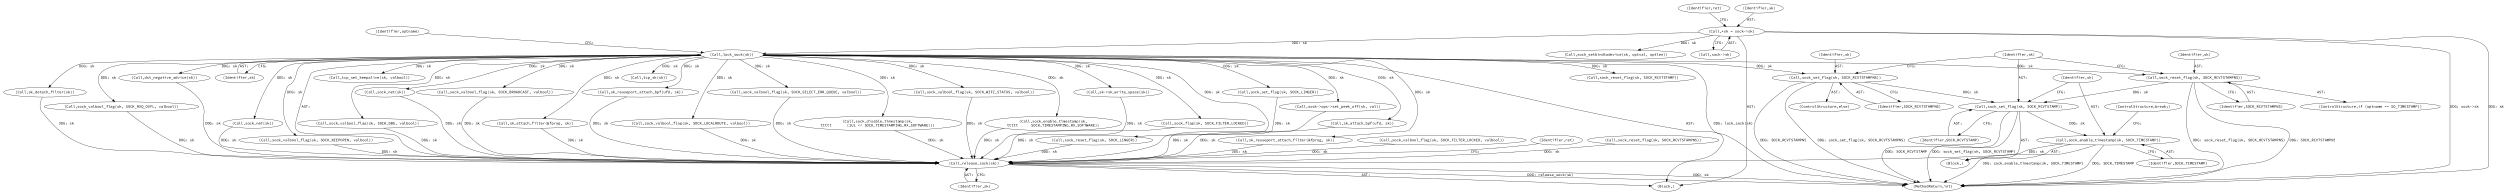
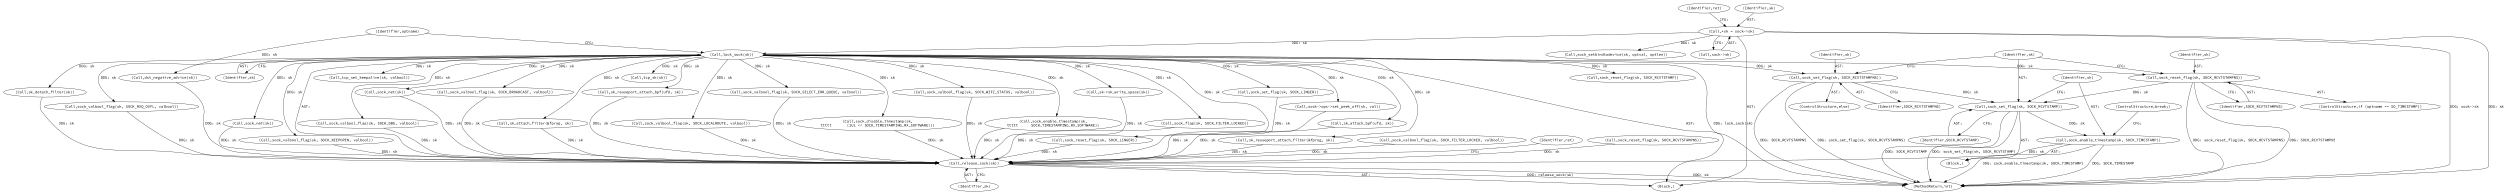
  digraph {
    fontname="Source Code Pro"
    node [fontname="Source Code Pro"]
    edge [fontname="Source Code Pro"]
    n1 [label="(Call,sock_enable_timestamp(sk, SOCK_TIMESTAMP))"]
    n2 [label="(Call,release_sock(sk))"]
-   n3 [label="(Identifier,SOCK_TIMESTAMP)"]
    n4 [label="(Block,)"]
    n5 [label="(MethodReturn,int)"]
    n6 [label="(Block,)"]
    n7 [label="(Identifier,sk)"]
    n8 [label="(Call,sock_set_flag(sk, SOCK_RCVTSTAMP))"]
    n9 [label="(Identifier,SOCK_RCVTSTAMP)"]
    n10 [label="(Call,sock_set_flag(sk, SOCK_RCVTSTAMPNS))"]
    n11 [label="(ControlStructure,else)"]
    n12 [label="(Identifier,SOCK_RCVTSTAMPNS)"]
    n13 [label="(Call,lock_sock(sk))"]
    n14 [label="(Call,sock_reset_flag(sk, SOCK_RCVTSTAMPNS))"]
    n15 [label="(Call,sock_reset_flag(sk, SOCK_RCVTSTAMP))"]
    n16 [label="(Call,sock_valbool_flag(sk, SOCK_BROADCAST, valbool))"]
    n17 [label="(Call,sock_valbool_flag(sk, SOCK_DBG, valbool))"]
    n18 [label="(Identifier,sk)"]
    n19 [label="(Call,sock_net(sk))"]
    n20 [label="(Call,sk_attach_filter(&fprog, sk))"]
    n21 [label="(Call,sk_reuseport_attach_bpf(ufd, sk))"]
    n22 [label="(Call,sock_valbool_flag(sk, SOCK_LOCALROUTE, valbool))"]
    n23 [label="(Call,tcp_set_keepalive(sk, valbool))"]
    n24 [label="(Call,dst_negative_advice(sk))"]
    n25 [label="(Call,sock_valbool_flag(sk, SOCK_SELECT_ERR_QUEUE, valbool))"]
    n26 [label="(Call,sock_disable_timestamp(sk,\n\t\t\t\t\t       (1UL << SOCK_TIMESTAMPING_RX_SOFTWARE)))"]
    n27 [label="(Call,sock_valbool_flag(sk, SOCK_WIFI_STATUS, valbool))"]
    n28 [label="(Call,sock_enable_timestamp(sk,\n\t\t\t\t\t      SOCK_TIMESTAMPING_RX_SOFTWARE))"]
    n29 [label="(Call,tcp_sk(sk))"]
    n30 [label="(Call,sk->sk_write_space(sk))"]
    n31 [label="(Call,sock_flag(sk, SOCK_FILTER_LOCKED))"]
    n32 [label="(Call,sock_reset_flag(sk, SOCK_LINGER))"]
    n33 [label="(Call,sock_set_flag(sk, SOCK_LINGER))"]
    n34 [label="(Call,sock->ops->set_peek_off(sk, val))"]
    n35 [label="(Call,sk_attach_bpf(ufd, sk))"]
    n36 [label="(Call,sk_reuseport_attach_filter(&fprog, sk))"]
    n37 [label="(Call,sk_detach_filter(sk))"]
    n38 [label="(Call,sock_valbool_flag(sk, SOCK_RXQ_OVFL, valbool))"]
    n39 [label="(Call,sock_net(sk))"]
    n40 [label="(Call,sock_valbool_flag(sk, SOCK_KEEPOPEN, valbool))"]
    n41 [label="(Identifier,SOCK_RCVTSTAMPNS)"]
    n42 [label="(ControlStructure,if (optname == SO_TIMESTAMP))"]
    n43 [label="(Call,*sk = sock->sk)"]
    n44 [label="(Call,sock_setbindtodevice(sk, optval, optlen))"]
    n45 [label="(Call,sock->sk)"]
    n46 [label="(Call,sock_valbool_flag(sk, SOCK_FILTER_LOCKED, valbool))"]
    n47 [label="(Identifier,sk)"]
    n48 [label="(Identifier,optname)"]
    n49 [label="(Identifier,sk)"]
    n50 [label="(Identifier,ret)"]
    n51 [label="(Identifier,sk)"]
    n52 [label="(Identifier,ret)"]
    n53 [label="(Call,sock_reset_flag(sk, SOCK_RCVTSTAMPNS))"]
    n54 [label="(Identifier,sk)"]
    n55 [label="(ControlStructure,break;)"]
    n56 [label="(Identifier,sk)"]
    n1 -> n2 [label="DDG: sk"]
-   n1 -> n3 [label="CFG: "]
    n1 -> n4 [label="AST: "]
    n1 -> n5 [label="DDG: sock_enable_timestamp(sk, SOCK_TIMESTAMP)"]
    n1 -> n5 [label="DDG: SOCK_TIMESTAMP"]
    n2 -> n5 [label="DDG: release_sock(sk)"]
    n2 -> n5 [label="DDG: sk"]
    n2 -> n6 [label="AST: "]
    n2 -> n7 [label="CFG: "]
-   n3 -> n1 [label="AST: "]
    n7 -> n2 [label="AST: "]
    n8 -> n1 [label="DDG: sk"]
    n8 -> n4 [label="AST: "]
    n8 -> n5 [label="DDG: SOCK_RCVTSTAMP"]
    n8 -> n5 [label="DDG: sock_set_flag(sk, SOCK_RCVTSTAMP)"]
    n8 -> n9 [label="CFG: "]
    n9 -> n8 [label="AST: "]
    n10 -> n5 [label="DDG: sock_set_flag(sk, SOCK_RCVTSTAMPNS)"]
    n10 -> n5 [label="DDG: SOCK_RCVTSTAMPNS"]
    n10 -> n8 [label="DDG: sk"]
    n10 -> n11 [label="AST: "]
    n10 -> n12 [label="CFG: "]
    n12 -> n10 [label="AST: "]
    n13 -> n2 [label="AST: "]
    n13 -> n5 [label="DDG: lock_sock(sk)"]
    n13 -> n6 [label="AST: "]
    n13 -> n10 [label="DDG: sk"]
    n13 -> n14 [label="DDG: sk"]
    n13 -> n15 [label="DDG: sk"]
    n13 -> n16 [label="DDG: sk"]
    n13 -> n17 [label="DDG: sk"]
    n13 -> n18 [label="CFG: "]
    n13 -> n19 [label="DDG: sk"]
    n13 -> n20 [label="DDG: sk"]
    n13 -> n21 [label="DDG: sk"]
    n13 -> n22 [label="DDG: sk"]
    n13 -> n23 [label="DDG: sk"]
-   n13 -> n24 [label="DDG: sk"]
+   n48 -> n24 [label="DDG: sk"]
    n13 -> n25 [label="DDG: sk"]
    n13 -> n26 [label="DDG: sk"]
    n13 -> n27 [label="DDG: sk"]
    n13 -> n28 [label="DDG: sk"]
    n13 -> n29 [label="DDG: sk"]
    n13 -> n30 [label="DDG: sk"]
    n13 -> n31 [label="DDG: sk"]
    n13 -> n32 [label="DDG: sk"]
    n13 -> n33 [label="DDG: sk"]
    n13 -> n34 [label="DDG: sk"]
    n13 -> n35 [label="DDG: sk"]
    n13 -> n36 [label="DDG: sk"]
    n13 -> n37 [label="DDG: sk"]
    n13 -> n38 [label="DDG: sk"]
    n13 -> n39 [label="DDG: sk"]
    n13 -> n40 [label="DDG: sk"]
    n14 -> n5 [label="DDG: sock_reset_flag(sk, SOCK_RCVTSTAMPNS)"]
    n14 -> n5 [label="DDG: SOCK_RCVTSTAMPNS"]
    n14 -> n8 [label="DDG: sk"]
    n14 -> n41 [label="CFG: "]
    n14 -> n42 [label="AST: "]
    n16 -> n2 [label="DDG: sk"]
    n17 -> n2 [label="DDG: sk"]
    n18 -> n13 [label="AST: "]
    n19 -> n2 [label="DDG: sk"]
    n20 -> n2 [label="DDG: sk"]
    n21 -> n2 [label="DDG: sk"]
    n22 -> n2 [label="DDG: sk"]
    n24 -> n2 [label="DDG: sk"]
    n25 -> n2 [label="DDG: sk"]
    n26 -> n2 [label="DDG: sk"]
    n27 -> n2 [label="DDG: sk"]
    n28 -> n2 [label="DDG: sk"]
    n30 -> n2 [label="DDG: sk"]
    n31 -> n2 [label="DDG: sk"]
    n32 -> n2 [label="DDG: sk"]
    n33 -> n2 [label="DDG: sk"]
    n34 -> n2 [label="DDG: sk"]
    n35 -> n2 [label="DDG: sk"]
    n36 -> n2 [label="DDG: sk"]
    n37 -> n2 [label="DDG: sk"]
    n38 -> n2 [label="DDG: sk"]
    n39 -> n2 [label="DDG: sk"]
    n40 -> n2 [label="DDG: sk"]
    n41 -> n14 [label="AST: "]
    n43 -> n5 [label="DDG: sock->sk"]
    n43 -> n5 [label="DDG: sk"]
    n43 -> n6 [label="AST: "]
    n43 -> n13 [label="DDG: sk"]
    n43 -> n44 [label="DDG: sk"]
    n43 -> n45 [label="CFG: "]
    n45 -> n43 [label="AST: "]
    n46 -> n2 [label="DDG: sk"]
    n47 -> n8 [label="AST: "]
    n47 -> n10 [label="CFG: "]
    n47 -> n14 [label="CFG: "]
    n48 -> n13 [label="CFG: "]
    n49 -> n14 [label="AST: "]
    n50 -> n43 [label="CFG: "]
    n51 -> n1 [label="AST: "]
    n51 -> n8 [label="CFG: "]
    n52 -> n2 [label="CFG: "]
    n53 -> n2 [label="DDG: sk"]
    n54 -> n43 [label="AST: "]
    n55 -> n1 [label="CFG: "]
    n56 -> n10 [label="AST: "]
  }
